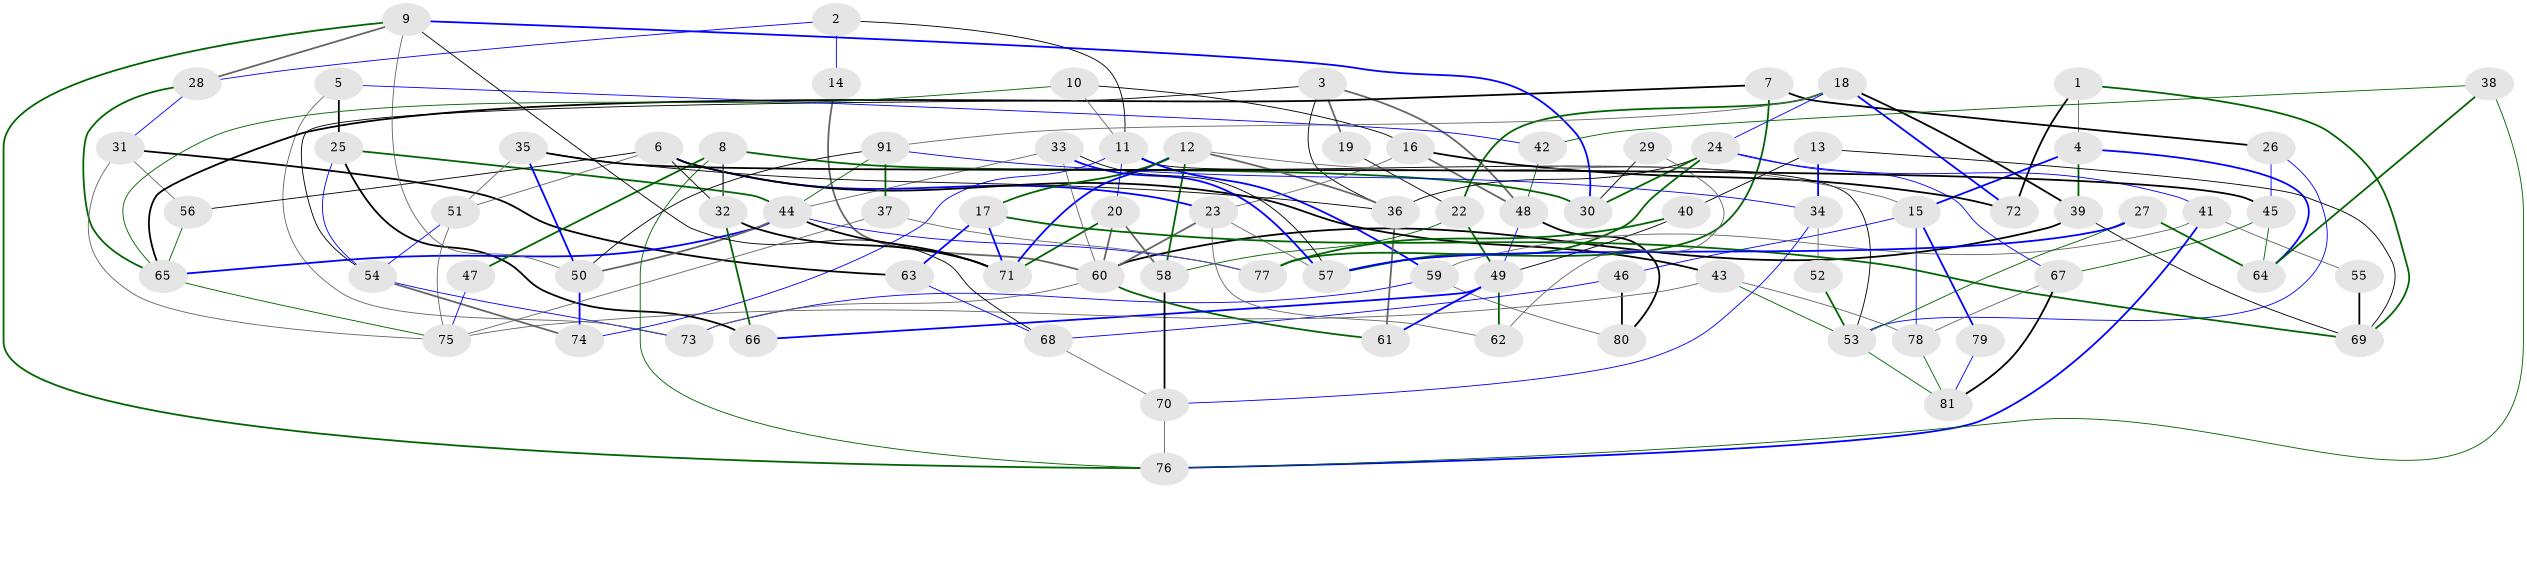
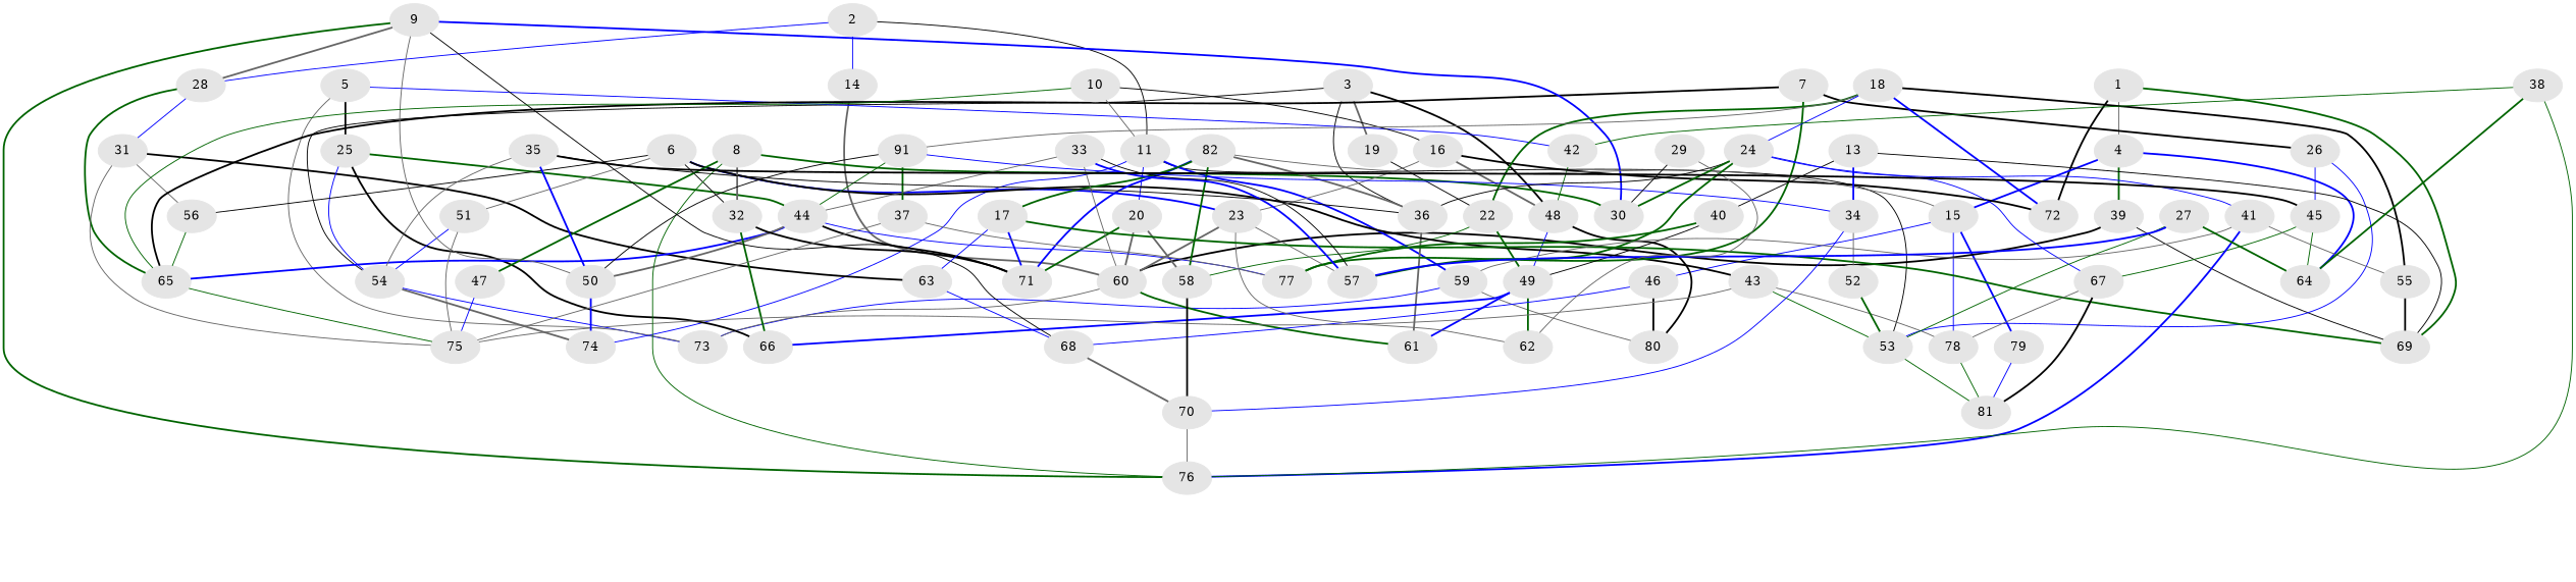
  graph {
    node [color=gray90 style=filled]
    edge [color=blue style=solid]
    1
    4
    69
    72
    15
    39
    64
    2
    11
    14
    28
    20
    53
    59
    74
    60
    65
    31
    3
    19
    36
    48
    54
    22
    61
    49
    80
    73
    46
    78
    79
    5
    25
    42
    44
    66
    6
    23
    32
    43
    51
    56
    57
    62
    71
    75
    7
    26
    77
    45
    8
    30
    47
    76
    9
    50
    68
    70
    10
    16
    58
    81
-   12
+   12 [label=82]
    17
    63
    13
    34
    40
    52
    18
    n71 [label=91]
    24
    55
    37
    41
    67
    27
    29
    33
    35
    38
    1 -- 4 [color=gray40]
    1 -- 69 [color=darkgreen style=bold]
    1 -- 72 [color=black style=bold]
    4 -- 15 [style=bold]
    4 -- 39 [color=darkgreen style=bold]
    4 -- 64 [style=bold]
    15 -- 46
    15 -- 78
    15 -- 79 [style=bold]
    39 -- 69 [color=black]
    39 -- 60 [color=black style=bold]
    2 -- 11 [color=black]
    2 -- 14
    2 -- 28
    11 -- 20
    11 -- 53 [color=black]
    11 -- 59 [style=bold]
    11 -- 74
    14 -- 60 [color=gray40 style=bold]
    28 -- 65 [color=darkgreen style=bold]
    28 -- 31
    20 -- 60 [color=gray40 style=bold]
    20 -- 71 [color=darkgreen style=bold]
    20 -- 58 [color=gray40 style=bold]
    53 -- 81 [color=darkgreen]
    59 -- 80 [color=gray40]
    59 -- 73
    60 -- 61 [color=darkgreen style=bold]
    60 -- 73 [color=gray40]
    65 -- 75 [color=darkgreen]
    31 -- 56 [color=gray40]
    31 -- 75 [color=gray40]
    31 -- 63 [color=black style=bold]
    3 -- 19 [color=gray40 style=bold]
    3 -- 36 [color=black]
-   3 -- 48 [color=gray40 style=bold]
+   3 -- 48 [color=black style=bold]
    3 -- 54 [color=black]
    19 -- 22 [color=black]
    36 -- 61 [color=gray40 style=bold]
    48 -- 49
    48 -- 80 [color=black style=bold]
    54 -- 74 [color=gray40 style=bold]
    54 -- 73
    22 -- 49 [color=darkgreen style=bold]
    22 -- 58 [color=darkgreen]
    49 -- 61 [style=bold]
    49 -- 66 [style=bold]
    49 -- 62 [color=darkgreen style=bold]
    46 -- 80 [color=black style=bold]
    46 -- 68
    78 -- 81 [color=darkgreen]
    79 -- 81
    5 -- 73 [color=gray40]
    5 -- 25 [color=black style=bold]
    5 -- 42
    25 -- 54
    25 -- 44 [color=darkgreen style=bold]
    25 -- 66 [color=black style=bold]
    42 -- 48 [color=darkgreen]
    44 -- 65 [style=bold]
    44 -- 71 [color=black style=bold]
    44 -- 77
    44 -- 50 [color=gray40 style=bold]
    6 -- 23 [style=bold]
    6 -- 32 [color=black]
    6 -- 43 [color=black style=bold]
    6 -- 51 [color=gray40]
    6 -- 56 [color=black]
    23 -- 60 [color=gray40 style=bold]
    23 -- 57 [color=gray40]
    23 -- 62 [color=gray40]
    32 -- 66 [color=darkgreen style=bold]
    32 -- 71 [color=black style=bold]
    43 -- 53 [color=darkgreen]
    43 -- 78 [color=gray40]
    43 -- 75 [color=gray40]
    51 -- 54
    51 -- 75 [color=gray40]
    56 -- 65 [color=darkgreen]
    7 -- 65 [color=black style=bold]
    7 -- 26 [color=black style=bold]
    7 -- 77 [color=darkgreen style=bold]
    26 -- 53
    26 -- 45
    45 -- 64 [color=darkgreen]
    45 -- 67 [color=darkgreen]
    8 -- 32 [color=gray40 style=bold]
    8 -- 30 [color=darkgreen style=bold]
    8 -- 47 [color=darkgreen style=bold]
    8 -- 76 [color=darkgreen]
    47 -- 75
    9 -- 28 [color=gray40 style=bold]
    9 -- 30 [style=bold]
    9 -- 76 [color=darkgreen style=bold]
    9 -- 50 [color=gray40]
    9 -- 68 [color=black]
    50 -- 74 [style=bold]
-   68 -- 70 [color=gray40]
+   68 -- 70 [color=gray40 style=bold]
    70 -- 76 [color=gray40]
    10 -- 11 [color=gray40]
    10 -- 65 [color=darkgreen]
    10 -- 16 [color=black]
    16 -- 72 [color=black style=bold]
    16 -- 48 [color=gray40 style=bold]
    16 -- 23 [color=gray40]
    58 -- 70 [color=black style=bold]
    12 -- 15 [color=gray40]
    12 -- 36 [color=gray40 style=bold]
    12 -- 71 [style=bold]
    12 -- 58 [color=darkgreen style=bold]
    12 -- 17 [color=darkgreen style=bold]
    17 -- 69 [color=darkgreen style=bold]
    17 -- 71 [style=bold]
-   17 -- 63 [style=bold]
+   17 -- 63
    63 -- 68
    13 -- 69 [color=black]
    13 -- 34 [style=bold]
    13 -- 40 [color=black]
    34 -- 70
    34 -- 52 [color=gray40]
    40 -- 49 [color=black]
    40 -- 77 [color=darkgreen style=bold]
    52 -- 53 [color=darkgreen style=bold]
    18 -- 72 [style=bold]
    18 -- 22 [color=darkgreen style=bold]
    18 -- n71 [color=gray40]
    18 -- 24
-   18 -- 39 [color=black style=bold]
+   18 -- 55 [color=black style=bold]
    n71 -- 44 [color=darkgreen]
    n71 -- 50 [color=black]
    n71 -- 34
    n71 -- 37 [color=darkgreen style=bold]
    24 -- 36 [color=black]
    24 -- 57 [color=darkgreen style=bold]
    24 -- 30 [color=darkgreen style=bold]
    24 -- 41
    24 -- 67
    55 -- 69 [color=black style=bold]
    37 -- 75 [color=gray40]
    37 -- 77 [color=gray40]
    41 -- 59 [color=gray40]
    41 -- 76 [style=bold]
    41 -- 55 [color=gray40]
    67 -- 78 [color=gray40]
    67 -- 81 [color=black style=bold]
    27 -- 64 [color=darkgreen style=bold]
    27 -- 53 [color=darkgreen]
    27 -- 57 [style=bold]
    29 -- 62 [color=gray40]
    29 -- 30 [color=black]
    33 -- 60 [color=gray40]
    33 -- 44 [color=gray40]
    33 -- 57 [style=bold]
    33 -- 57 [color=black]
    35 -- 36 [color=black]
-   35 -- 51 [color=gray40]
+   35 -- 54 [color=gray40]
    35 -- 45 [color=black style=bold]
    35 -- 50 [style=bold]
    38 -- 64 [color=darkgreen style=bold]
    38 -- 42 [color=darkgreen]
    38 -- 76 [color=darkgreen]
  }
